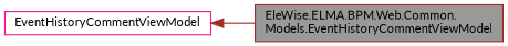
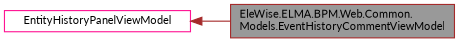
  digraph {
    rankdir=LR
    fontname=Lato
    node [fontname=Lato fontsize=10 shape=box style=filled]
    n1 [color=brown fillcolor=grey60 fontcolor=black height=0.2 label="EleWise.ELMA.BPM.Web.Common.\lModels.EventHistoryCommentViewModel" width=0.4]
-   n2 [color=deeppink fillcolor=white height=0.2 label=EventHistoryCommentViewModel width=0.4]
+   n2 [color=deeppink fillcolor=white height=0.2 label=EntityHistoryPanelViewModel width=0.4]
    n2 -> n1 [color=brown dir=back fontname=Lato fontsize=10 labelfontname=Helvetica labelfontsize=10 style=solid]
  }
